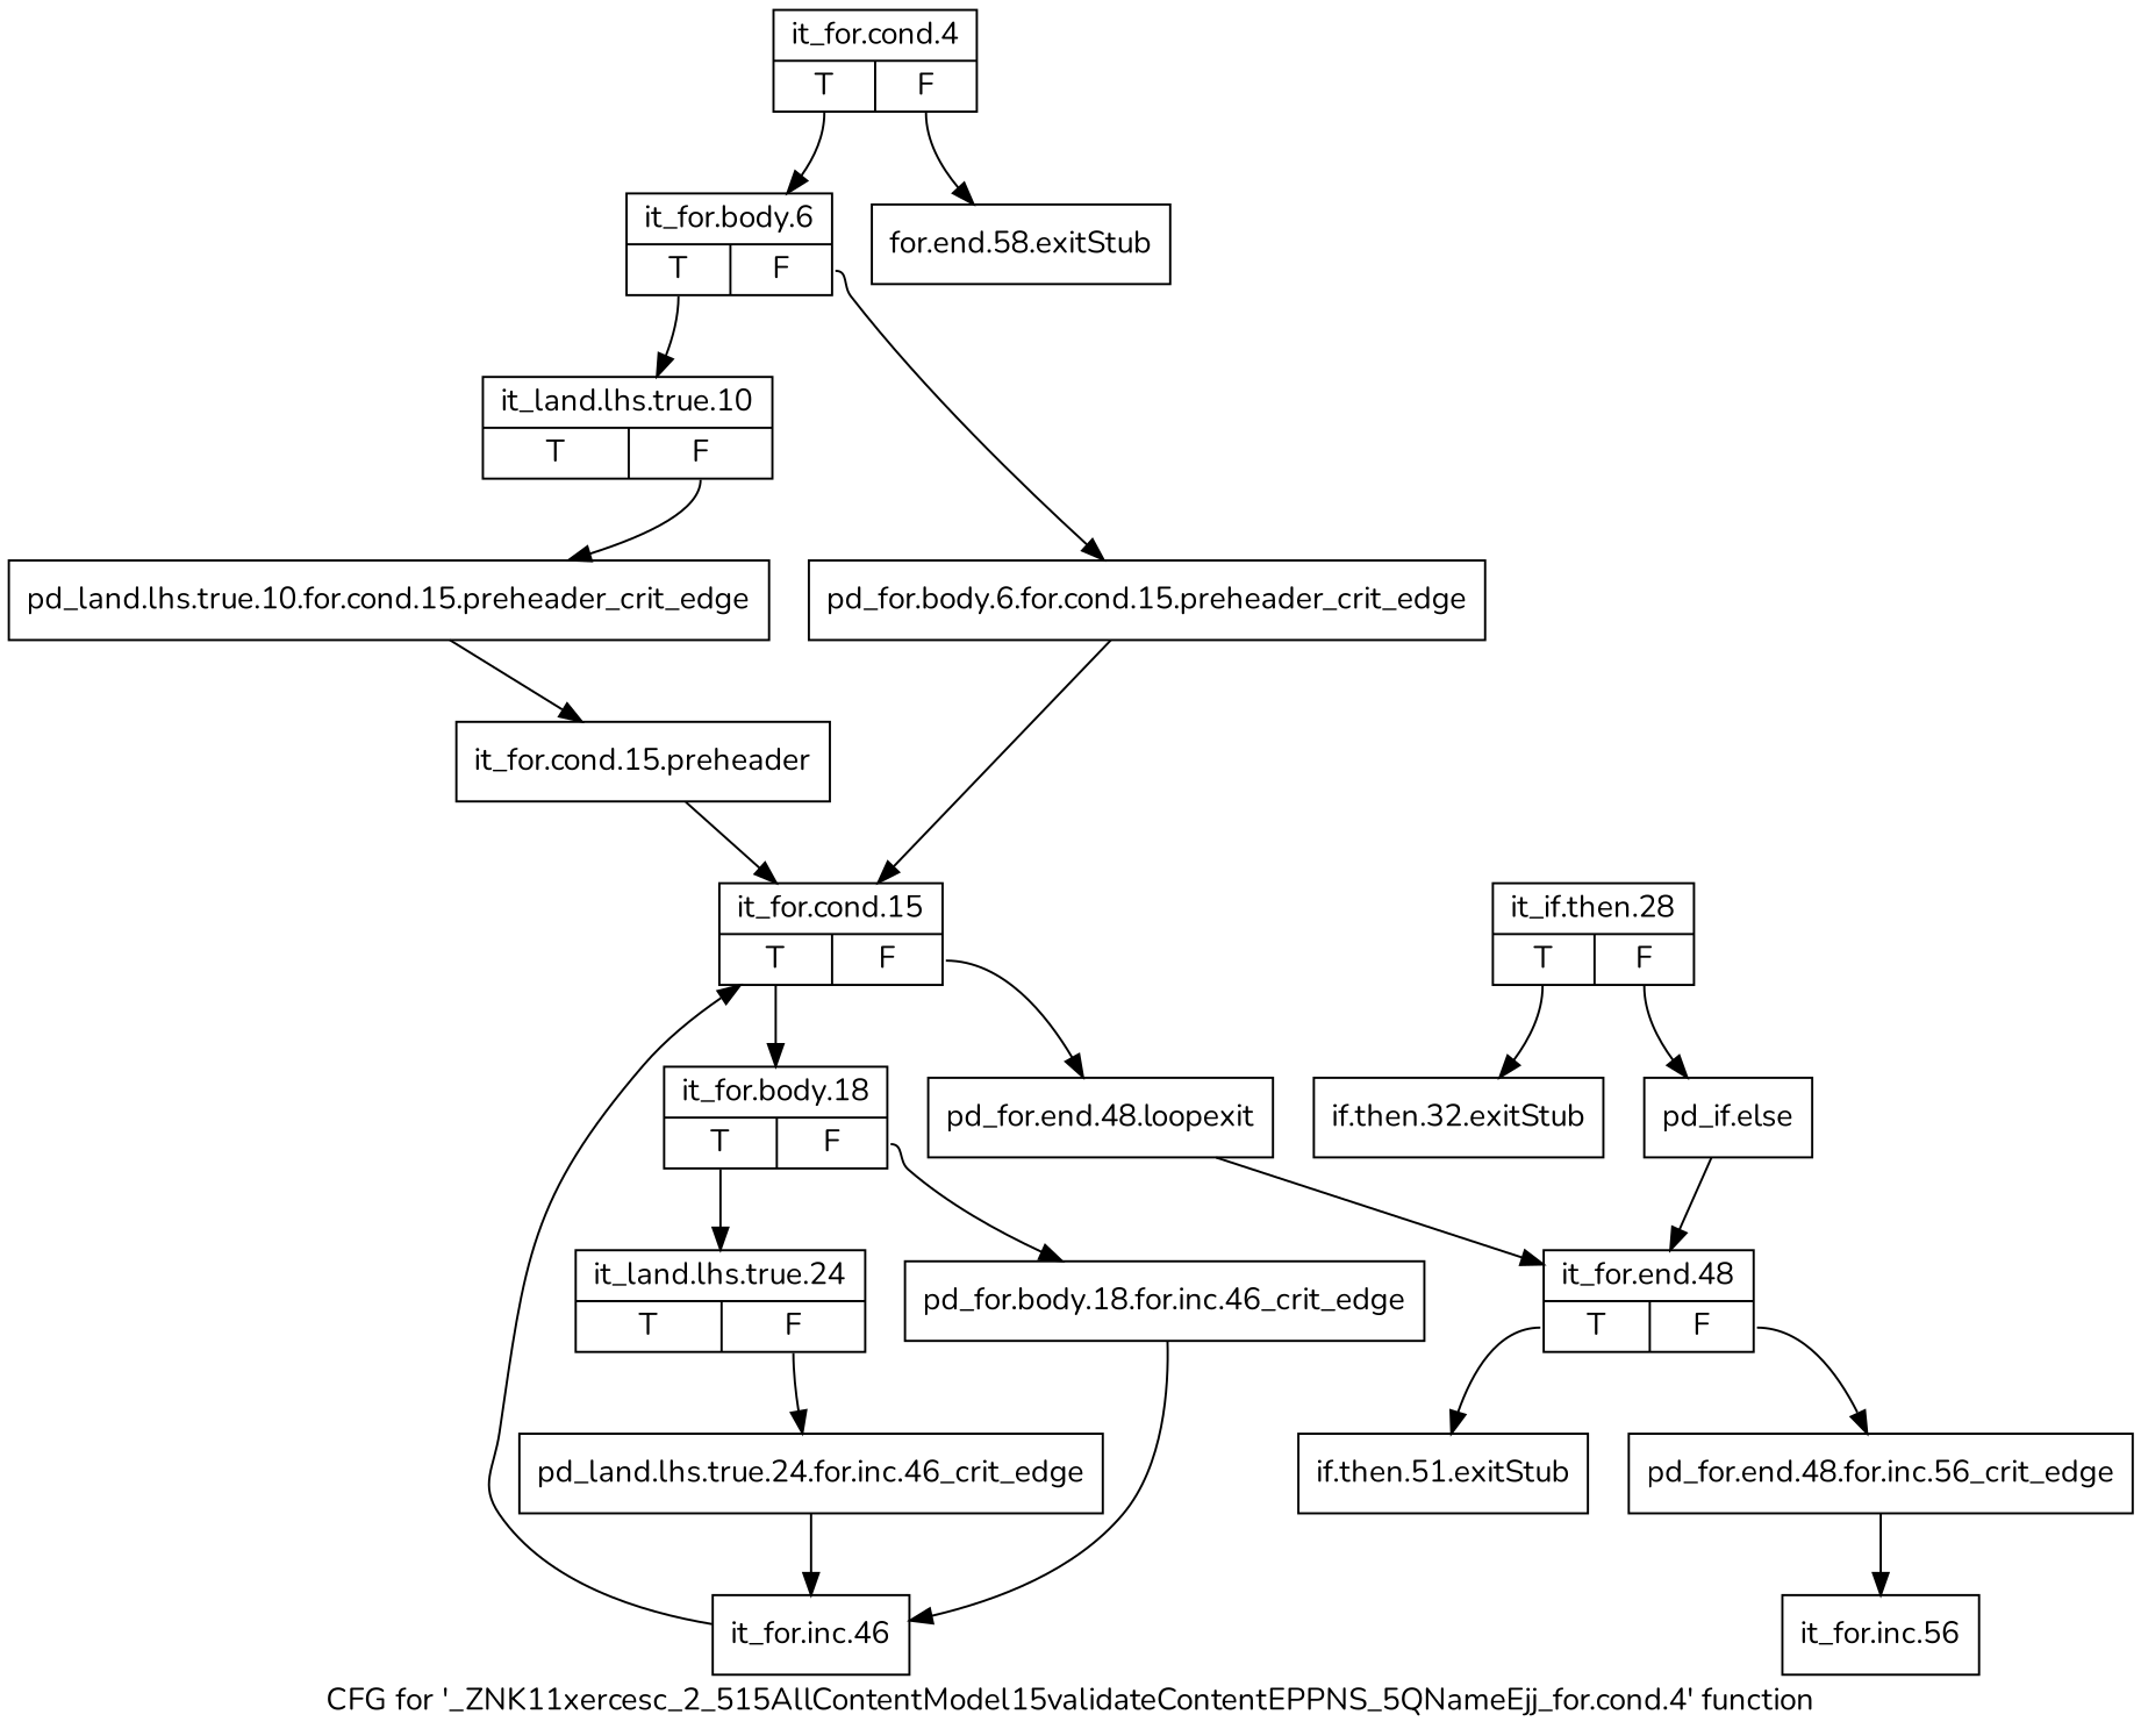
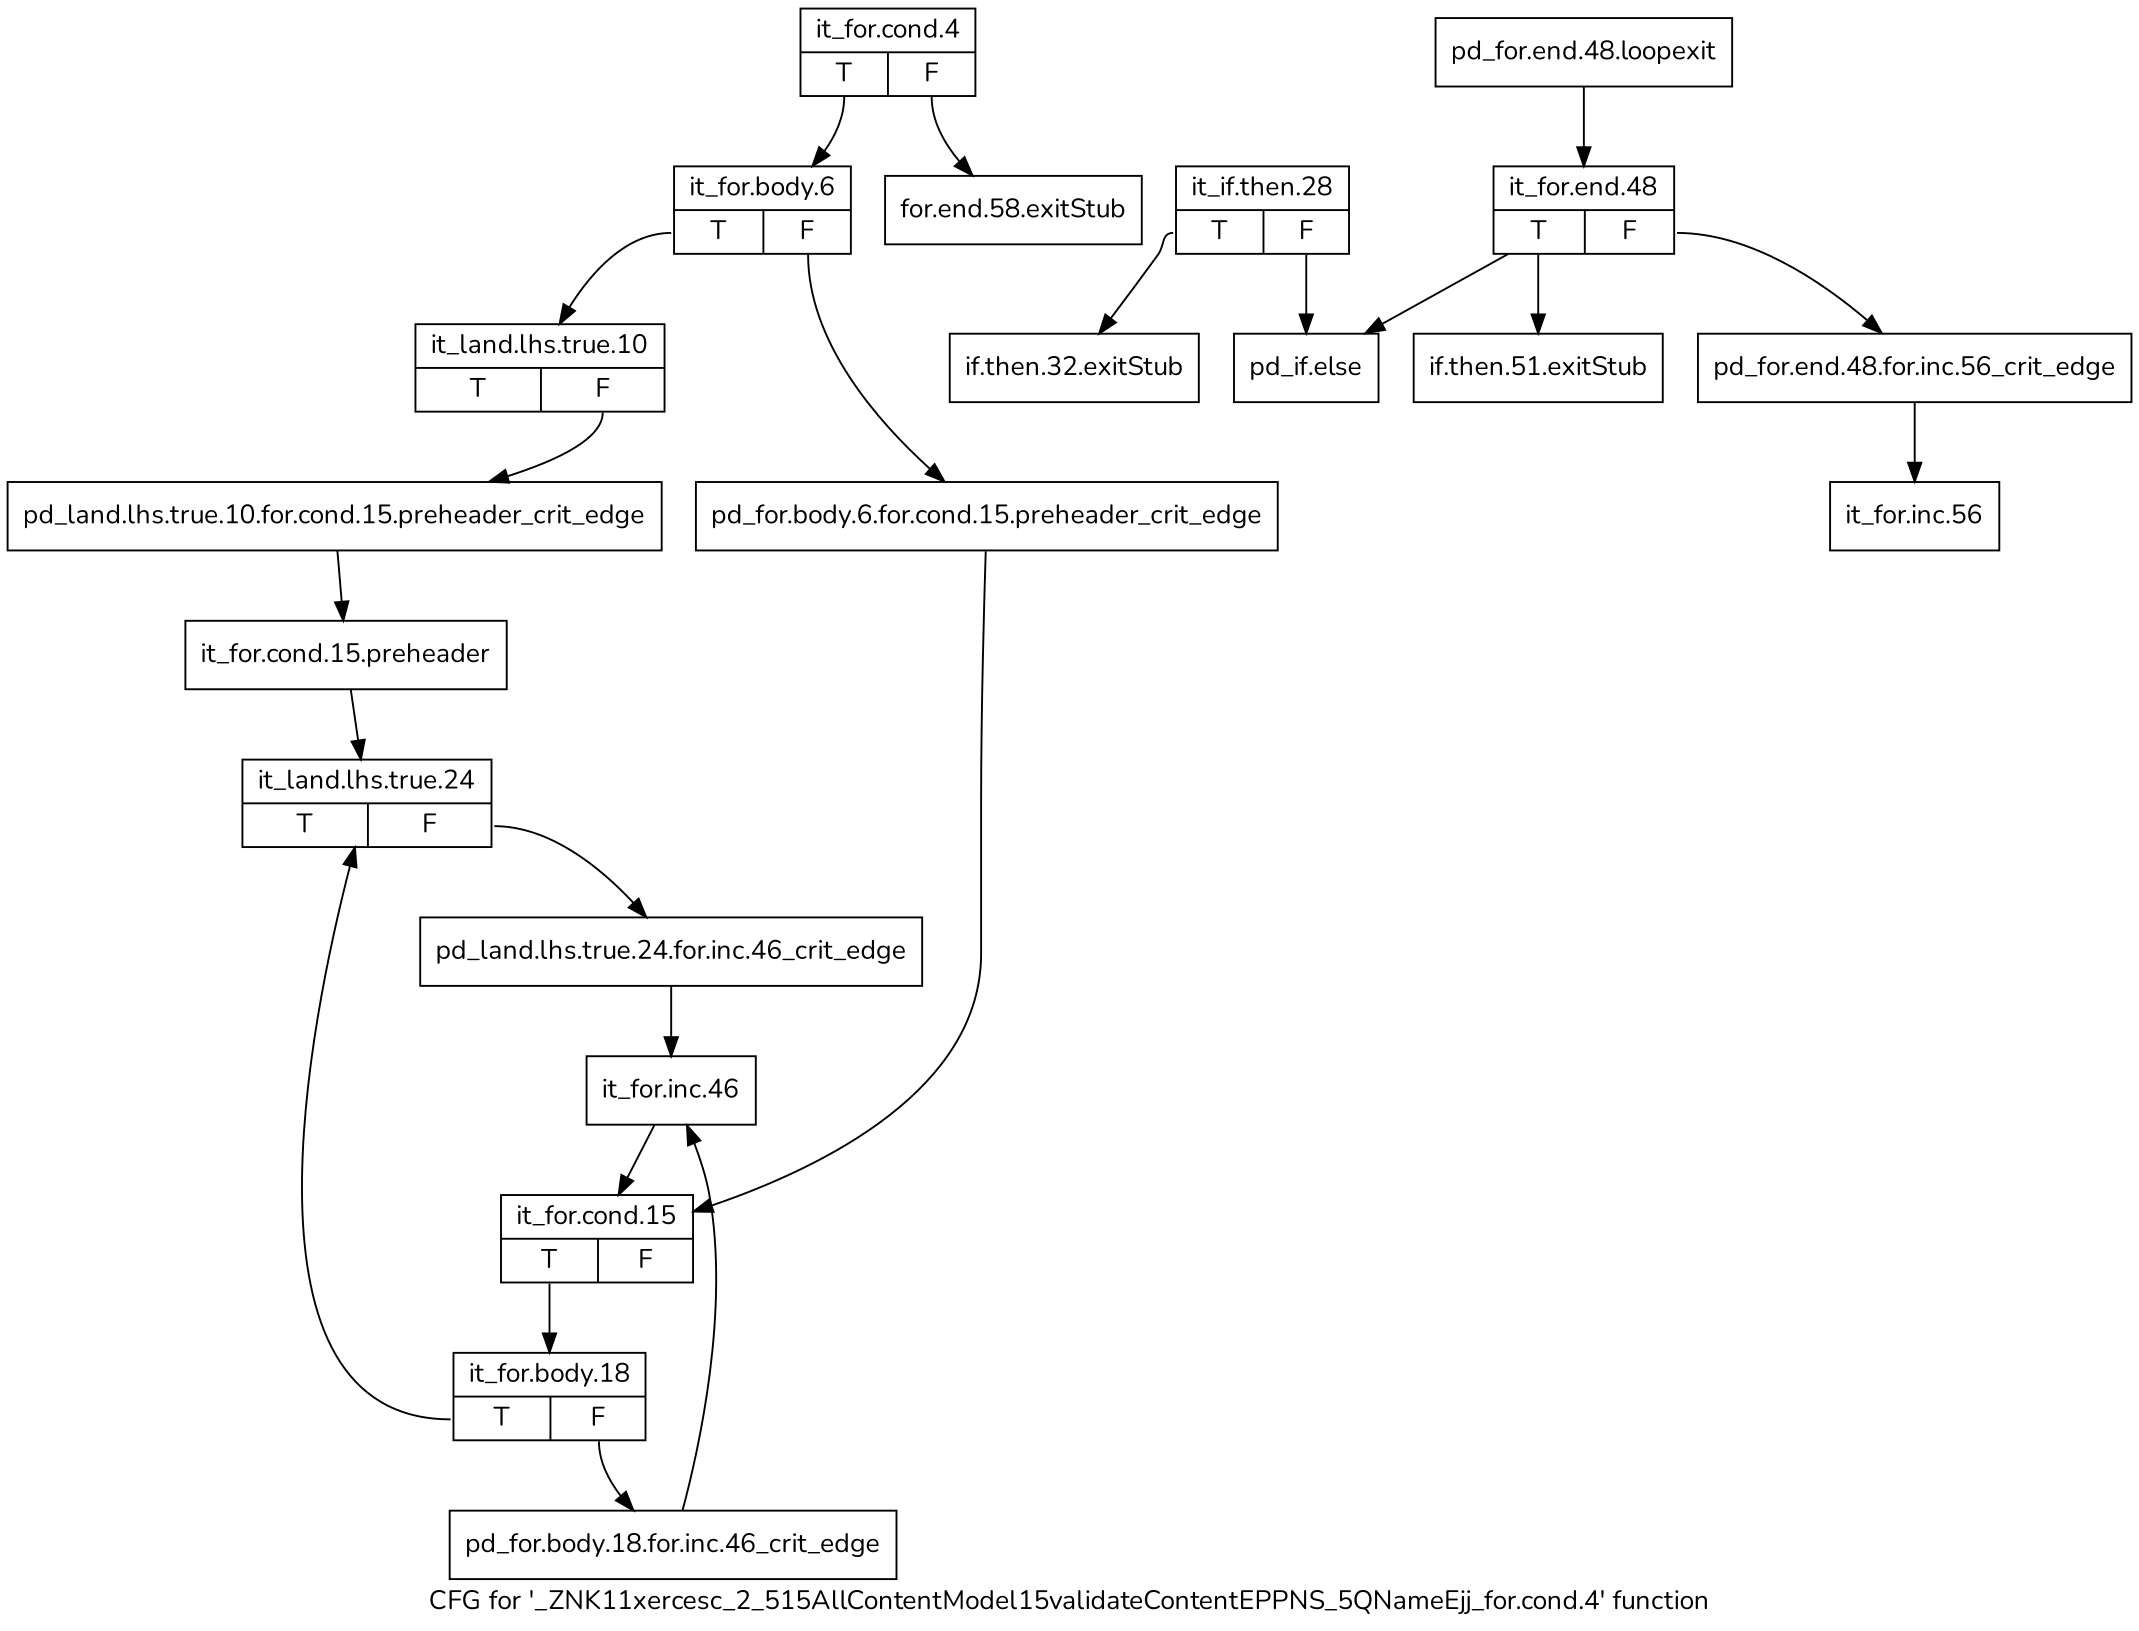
  digraph {
    fontname=Nunito
    label="CFG for '_ZNK11xercesc_2_515AllContentModel15validateContentEPPNS_5QNameEjj_for.cond.4' function"
    node [fontname=Nunito shape=record]
    edge [fontname=Nunito]
    n1 [label="{it_for.cond.4|{<s0>T|<s1>F}}"]
    n2 [label="{for.end.58.exitStub}"]
    n3 [label="{it_for.body.6|{<s0>T|<s1>F}}"]
    n4 [label="{it_land.lhs.true.10|{<s0>T|<s1>F}}"]
    n5 [label="{pd_for.body.6.for.cond.15.preheader_crit_edge}"]
    n6 [label="{if.then.32.exitStub}"]
    n7 [label="{if.then.51.exitStub}"]
    n8 [label="{pd_land.lhs.true.10.for.cond.15.preheader_crit_edge}"]
    n9 [label="{it_for.cond.15|{<s0>T|<s1>F}}"]
    n10 [label="{it_for.cond.15.preheader}"]
    n11 [label="{it_for.body.18|{<s0>T|<s1>F}}"]
    n12 [label="{pd_for.end.48.loopexit}"]
    n13 [label="{it_for.inc.56}"]
    n14 [label="{it_land.lhs.true.24|{<s0>T|<s1>F}}"]
    n15 [label="{pd_for.body.18.for.inc.46_crit_edge}"]
    n16 [label="{it_for.end.48|{<s0>T|<s1>F}}"]
    n17 [label="{pd_land.lhs.true.24.for.inc.46_crit_edge}"]
    n18 [label="{it_for.inc.46}"]
    n19 [label="{pd_for.end.48.for.inc.56_crit_edge}"]
    n20 [label="{it_if.then.28|{<s0>T|<s1>F}}"]
    n21 [label="{pd_if.else}"]
    n1 -> n2 [tailport=s1]
    n1 -> n3 [tailport=s0]
    n3 -> n4 [tailport=s0]
    n3 -> n5 [tailport=s1]
    n4 -> n8 [tailport=s1]
    n5 -> n9
    n8 -> n10
    n9 -> n11 [tailport=s0]
-   n9 -> n12 [tailport=s1]
-   n10 -> n9
+   n10 -> n14
    n11 -> n14 [tailport=s0]
    n11 -> n15 [tailport=s1]
    n12 -> n16
    n14 -> n17 [tailport=s1]
    n15 -> n18
    n16 -> n7 [tailport=s0]
    n16 -> n19 [tailport=s1]
    n17 -> n18
    n18 -> n9
    n19 -> n13
    n20 -> n6 [tailport=s0]
    n20 -> n21 [tailport=s1]
-   n21 -> n16
+   n16 -> n21
  }
